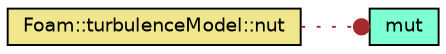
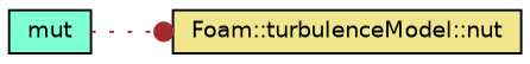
  digraph {
    rankdir=LR
    fontname="DejaVu Sans"
    node [color=black fontname="DejaVu Sans" fontsize=10 shape=record style=filled]
    n1 [fillcolor=aquamarine fontcolor=black height=0.2 label=mut width=0.4]
    n2 [height=0.2 label="Foam::turbulenceModel::nut" width=0.4 fillcolor=khaki]
-   n2 -> n1 [color=brown fontname="DejaVu Sans" fontsize=10 labelfontname=Helvetica labelfontsize=10 style=dotted arrowhead=dot]
+   n1 -> n2 [color=brown fontname="DejaVu Sans" fontsize=10 labelfontname=Helvetica labelfontsize=10 style=dotted arrowhead=dot]
  }
